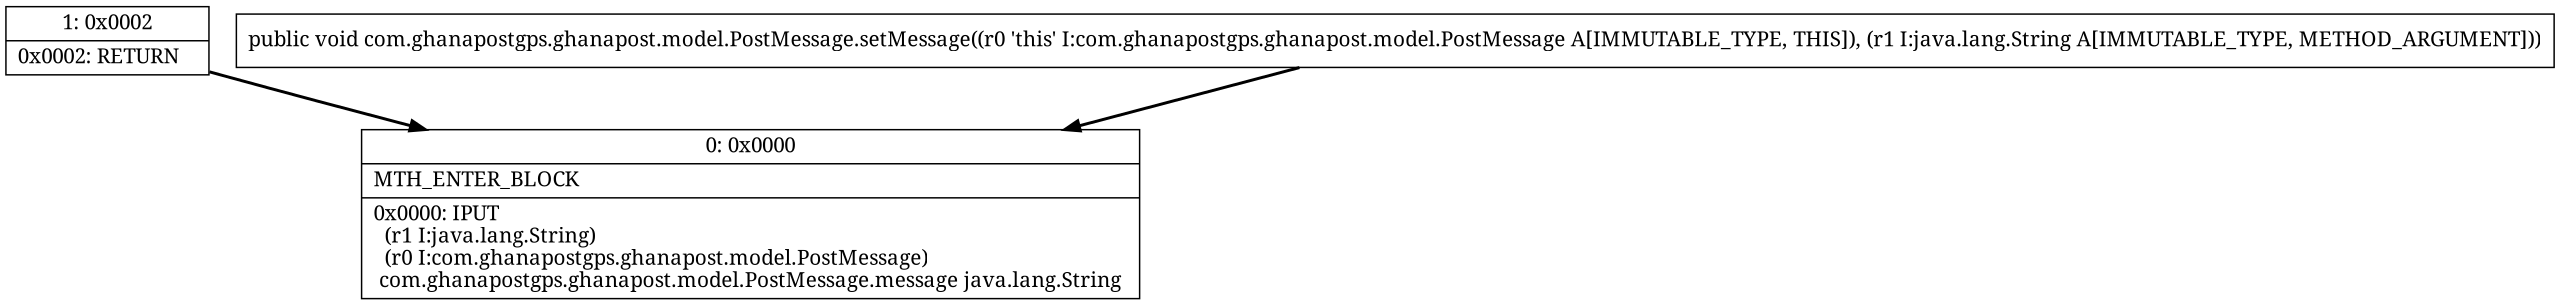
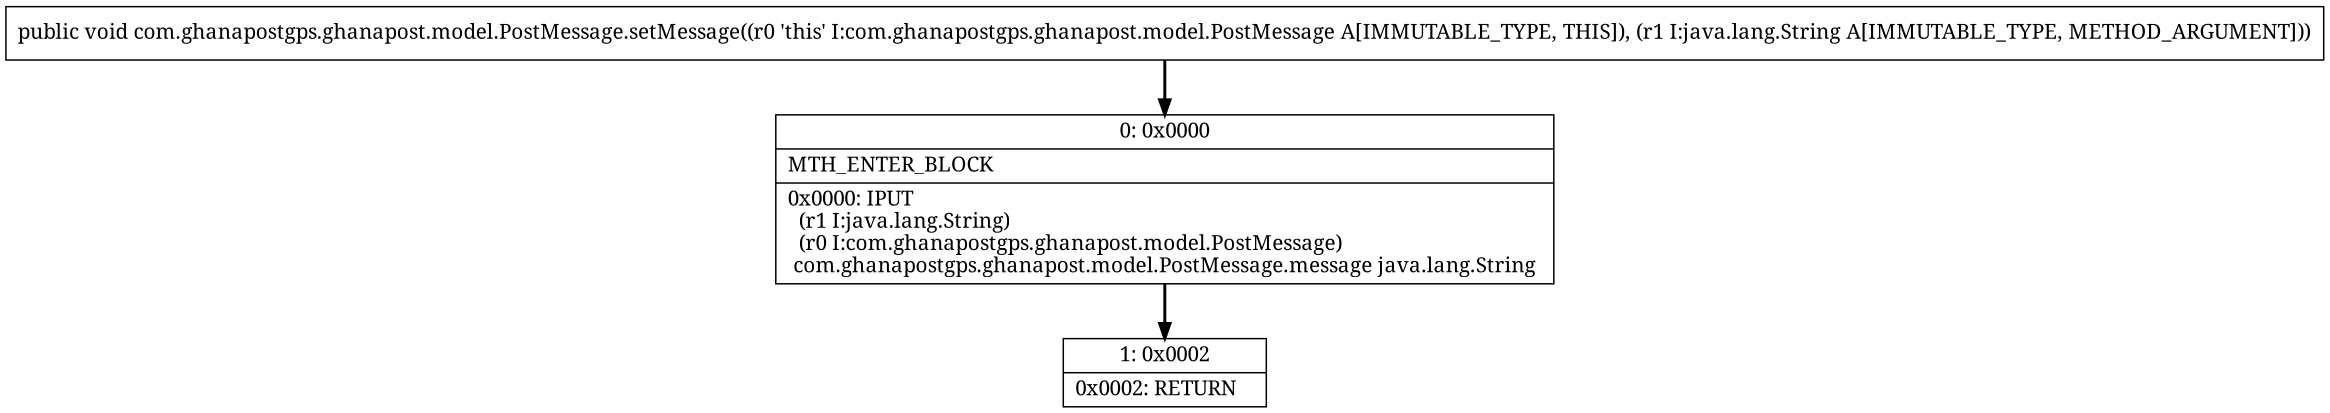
  digraph {
    fontname="Noto Serif"
    node [shape=record color=black fontname="Noto Serif"]
    edge [style=bold fontname="Noto Serif"]
    n1 [label="{0\:\ 0x0000|MTH_ENTER_BLOCK\l|0x0000: IPUT  \l  (r1 I:java.lang.String)\l  (r0 I:com.ghanapostgps.ghanapost.model.PostMessage)\l com.ghanapostgps.ghanapost.model.PostMessage.message java.lang.String \l}"]
    n2 [label="{1\:\ 0x0002|0x0002: RETURN   \l}"]
    n3 [label="{public void com.ghanapostgps.ghanapost.model.PostMessage.setMessage((r0 'this' I:com.ghanapostgps.ghanapost.model.PostMessage A[IMMUTABLE_TYPE, THIS]), (r1 I:java.lang.String A[IMMUTABLE_TYPE, METHOD_ARGUMENT])) }"]
-   n2 -> n1
+   n1 -> n2
    n3 -> n1
  }
